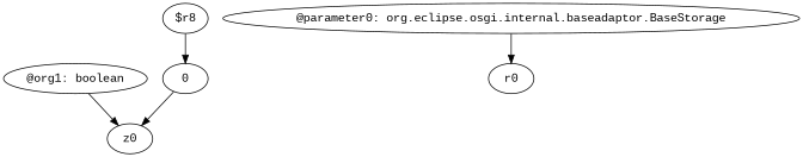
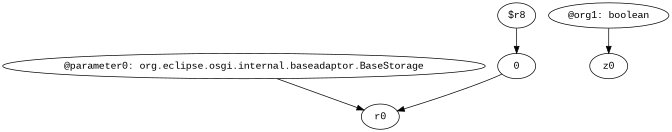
  digraph {
    fontname="Liberation Mono"
    node [fontname="Liberation Mono"]
    edge [fontname="Liberation Mono"]
    n1 [label=0]
    n2 [label=z0]
    n3 [label="@org1: boolean"]
    n4 [label="$r8"]
    n5 [label=r0]
    n6 [label="@parameter0: org.eclipse.osgi.internal.baseadaptor.BaseStorage"]
-   n1 -> n2
+   n1 -> n5
    n3 -> n2
    n4 -> n1
    n6 -> n5
  }
